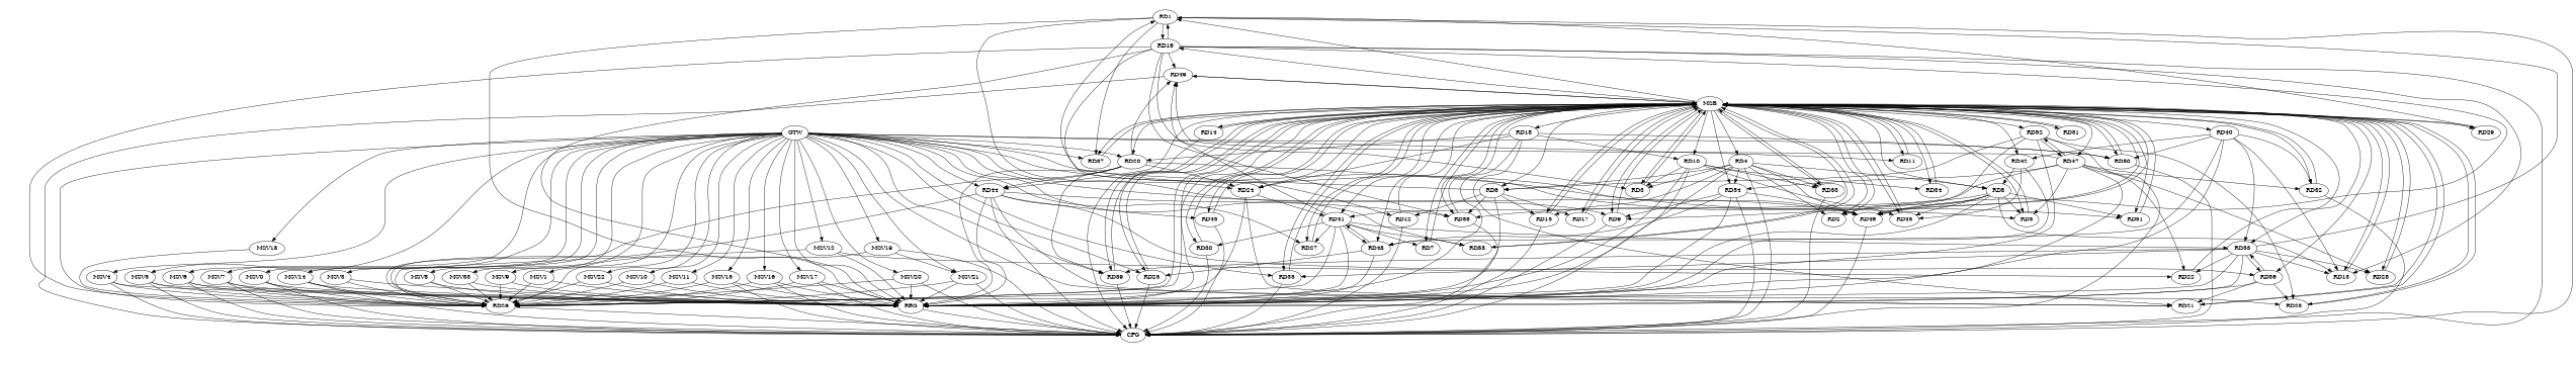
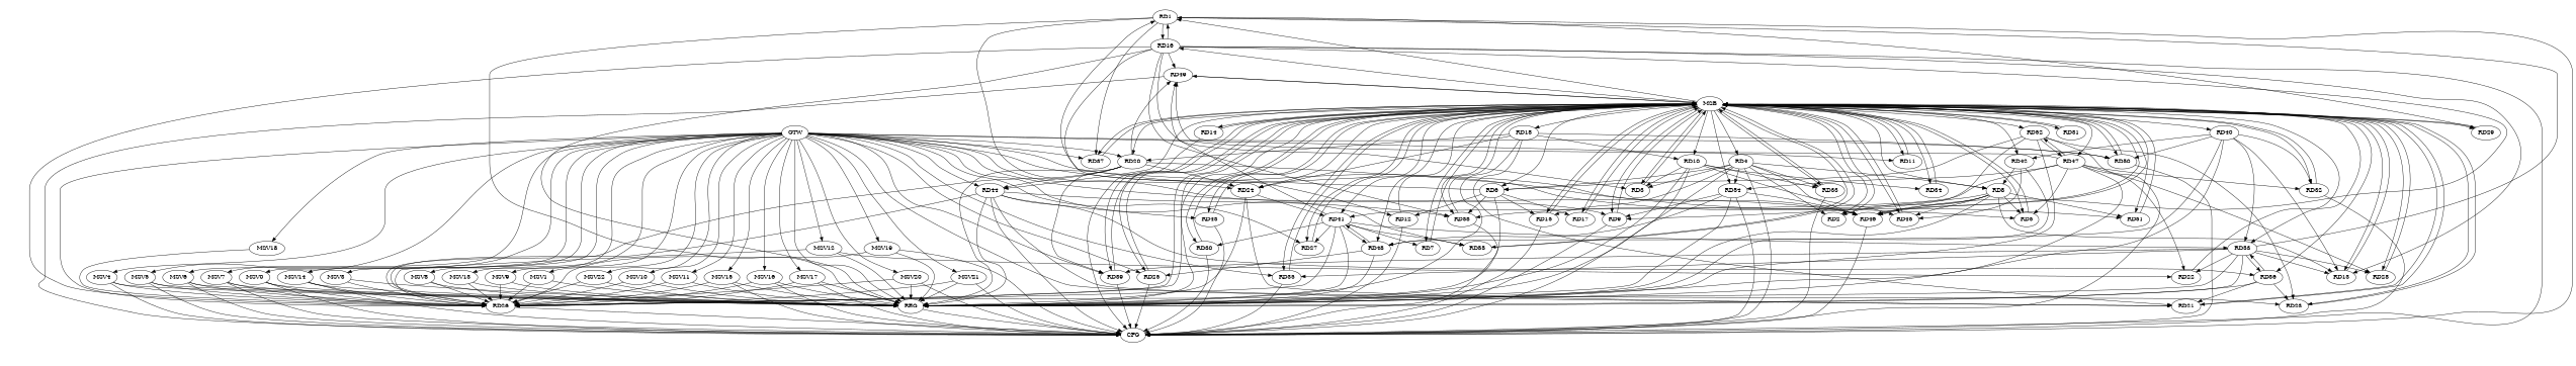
  strict digraph {
    n1 [label=RD1]
    n2 [label=RD16]
    n3 [label=RD24]
    n4 [label=RD29]
    n5 [label=RD37]
    n6 [label=REG]
    n7 [label=CFG]
    n8 [label=RD3]
    n9 [label=RD46]
    n10 [label=RD12]
    n11 [label=RD38]
    n12 [label=RD13]
    n13 [label=RD26]
    n14 [label=RD49]
    n15 [label=RD21]
    n16 [label=RD41]
    n17 [label=MSB]
    n18 [label=RD2]
    n19 [label=RD4]
    n20 [label=RD6]
    n21 [label=RD8]
    n22 [label=RD15]
    n23 [label=RD33]
    n24 [label=RD54]
    n25 [label=RD5]
    n26 [label=RD17]
    n27 [label=RD7]
    n28 [label=RD45]
    n29 [label=RD51]
    n30 [label=RD9]
    n31 [label=RD10]
    n32 [label=RD34]
    n33 [label=RD11]
    n34 [label=RD14]
    n35 [label=RD18]
    n36 [label=RD20]
    n37 [label=RD50]
    n38 [label=RD39]
    n39 [label=RD44]
    n40 [label=RD23]
    n41 [label=RD25]
    n42 [label=RD27]
    n43 [label=RD28]
    n44 [label=RD30]
    n45 [label=RD31]
    n46 [label=RD32]
    n47 [label=RD35]
    n48 [label=RD36]
    n49 [label=RD53]
    n50 [label=RD40]
    n51 [label=RD42]
    n52 [label=RD48]
    n53 [label=RD55]
    n54 [label=RD43]
    n55 [label=RD47]
    n56 [label=RD52]
    n57 [label=RD22]
    n58 [label=GTW]
    n59 [label=MSV1]
    n60 [label=MSV0]
    n61 [label=MSV3]
    n62 [label=MSV4]
    n63 [label=MSV5]
    n64 [label=MSV6]
    n65 [label=MSV7]
    n66 [label=MSV8]
    n67 [label=MSV9]
    n68 [label=MSV10]
    n69 [label=MSV11]
    n70 [label=MSV12]
-   n71 [label=MSV33]
+   n71 [label=MSV13]
    n72 [label=MSV14]
    n73 [label=MSV15]
    n74 [label=MSV16]
    n75 [label=MSV17]
    n76 [label=MSV18]
    n77 [label=MSV19]
    n78 [label=MSV20]
    n79 [label=MSV21]
    n80 [label=MSV22]
    n1 -> n2
    n1 -> n3
    n1 -> n4
    n1 -> n5
    n1 -> n6
    n1 -> n7
    n2 -> n1
    n2 -> n6
    n2 -> n7
    n2 -> n8
    n2 -> n9
    n2 -> n10
    n2 -> n11
    n2 -> n12
    n2 -> n13
    n2 -> n14
    n3 -> n6
    n3 -> n15
    n3 -> n16
    n4 -> n17
    n5 -> n17
    n6 -> n7
    n8 -> n17
    n9 -> n7
    n9 -> n17
    n10 -> n7
    n10 -> n17
    n11 -> n7
    n11 -> n17
    n12 -> n17
    n13 -> n7
    n13 -> n17
    n14 -> n7
    n14 -> n17
    n15 -> n17
    n16 -> n6
    n16 -> n13
    n16 -> n14
    n16 -> n27
    n16 -> n42
    n16 -> n44
    n16 -> n49
    n16 -> n52
    n16 -> n53
    n17 -> n1
    n17 -> n2
    n17 -> n3
    n17 -> n4
    n17 -> n5
    n17 -> n6
    n17 -> n8
    n17 -> n9
    n17 -> n11
    n17 -> n12
    n17 -> n13
    n17 -> n14
    n17 -> n15
    n17 -> n16
    n17 -> n18
    n17 -> n19
    n17 -> n20
    n17 -> n21
    n17 -> n22
    n17 -> n23
    n17 -> n24
    n17 -> n25
    n17 -> n26
    n17 -> n27
    n17 -> n28
    n17 -> n29
    n17 -> n30
    n17 -> n31
    n17 -> n32
    n17 -> n33
    n17 -> n34
    n17 -> n35
    n17 -> n36
    n17 -> n37
    n17 -> n38
    n17 -> n39
    n17 -> n40
    n17 -> n41
    n17 -> n42
    n17 -> n43
    n17 -> n44
    n17 -> n45
    n17 -> n46
    n17 -> n47
    n17 -> n48
    n17 -> n49
    n17 -> n50
    n17 -> n51
    n17 -> n52
    n17 -> n53
    n17 -> n54
    n17 -> n55
    n17 -> n56
    n18 -> n17
    n19 -> n6
    n19 -> n7
    n19 -> n8
    n19 -> n9
    n19 -> n18
    n19 -> n20
    n19 -> n21
    n19 -> n22
    n19 -> n23
    n19 -> n24
    n20 -> n1
    n20 -> n6
    n20 -> n10
    n20 -> n11
    n20 -> n22
    n20 -> n26
    n21 -> n6
    n21 -> n9
    n21 -> n11
    n21 -> n12
    n21 -> n18
    n21 -> n25
    n21 -> n28
    n21 -> n29
    n22 -> n7
    n22 -> n17
    n23 -> n7
    n23 -> n17
    n24 -> n6
    n24 -> n7
    n24 -> n9
    n24 -> n30
    n24 -> n52
    n25 -> n17
    n26 -> n17
    n27 -> n17
    n28 -> n17
    n29 -> n17
    n30 -> n7
    n30 -> n17
    n31 -> n6
    n31 -> n7
    n31 -> n8
    n31 -> n23
    n31 -> n28
    n31 -> n32
    n32 -> n17
    n33 -> n17
    n34 -> n7
    n34 -> n17
    n35 -> n3
    n35 -> n6
    n35 -> n15
    n35 -> n31
    n35 -> n36
    n35 -> n37
    n36 -> n3
    n36 -> n6
    n36 -> n9
    n36 -> n13
    n36 -> n14
    n36 -> n38
    n36 -> n39
    n37 -> n7
    n37 -> n17
    n38 -> n7
    n38 -> n17
    n39 -> n6
    n39 -> n7
    n39 -> n11
    n39 -> n13
    n39 -> n40
    n39 -> n48
    n39 -> n54
    n40 -> n17
    n41 -> n7
    n41 -> n17
    n42 -> n17
    n43 -> n17
    n44 -> n7
    n44 -> n17
    n45 -> n17
    n46 -> n7
    n46 -> n17
    n47 -> n7
    n47 -> n17
    n48 -> n6
    n48 -> n15
    n48 -> n40
    n48 -> n49
    n49 -> n1
    n49 -> n6
    n49 -> n12
    n49 -> n13
    n49 -> n38
    n49 -> n43
    n49 -> n47
    n49 -> n48
    n49 -> n57
    n50 -> n6
    n50 -> n12
    n50 -> n37
    n50 -> n46
    n50 -> n49
    n50 -> n51
    n50 -> n52
    n51 -> n6
    n51 -> n21
    n51 -> n28
    n52 -> n6
    n52 -> n16
    n52 -> n41
    n53 -> n17
    n54 -> n7
    n54 -> n17
    n55 -> n6
    n55 -> n14
    n55 -> n16
    n55 -> n24
    n55 -> n25
    n55 -> n43
    n55 -> n46
    n55 -> n56
    n55 -> n57
    n56 -> n6
    n56 -> n7
    n56 -> n20
    n56 -> n30
    n56 -> n40
    n56 -> n55
    n57 -> n17
    n58 -> n5
    n58 -> n6
    n58 -> n9
    n58 -> n13
    n58 -> n15
    n58 -> n25
    n58 -> n29
    n58 -> n30
    n58 -> n33
    n58 -> n36
    n58 -> n37
    n58 -> n38
    n58 -> n39
    n58 -> n41
    n58 -> n42
    n58 -> n47
    n58 -> n53
    n58 -> n59
    n58 -> n60
    n58 -> n61
    n58 -> n62
    n58 -> n63
    n58 -> n64
    n58 -> n65
    n58 -> n66
    n58 -> n67
    n58 -> n68
    n58 -> n69
    n58 -> n70
    n58 -> n71
    n58 -> n72
    n58 -> n73
    n58 -> n74
    n58 -> n75
    n58 -> n76
    n58 -> n77
    n58 -> n78
    n58 -> n79
    n58 -> n80
    n59 -> n6
    n59 -> n13
    n60 -> n6
    n60 -> n7
    n60 -> n13
    n61 -> n6
    n61 -> n13
    n62 -> n6
    n62 -> n7
    n62 -> n13
    n63 -> n6
    n63 -> n7
    n63 -> n13
    n64 -> n6
    n64 -> n7
    n64 -> n13
    n65 -> n6
    n65 -> n7
    n65 -> n13
    n66 -> n6
    n66 -> n13
    n67 -> n6
    n67 -> n13
    n68 -> n6
    n68 -> n13
    n69 -> n6
    n69 -> n13
    n70 -> n6
    n70 -> n13
    n70 -> n57
    n71 -> n6
    n71 -> n13
    n72 -> n6
    n72 -> n7
    n72 -> n13
    n73 -> n6
    n73 -> n7
    n73 -> n13
    n74 -> n6
    n74 -> n7
    n74 -> n13
    n75 -> n6
    n75 -> n7
    n75 -> n13
    n76 -> n13
-   n77 -> n79
+   n77 -> n6
    n77 -> n7
    n77 -> n13
    n78 -> n6
    n78 -> n7
    n78 -> n13
    n79 -> n6
    n79 -> n7
    n79 -> n13
    n80 -> n6
    n80 -> n13
  }
